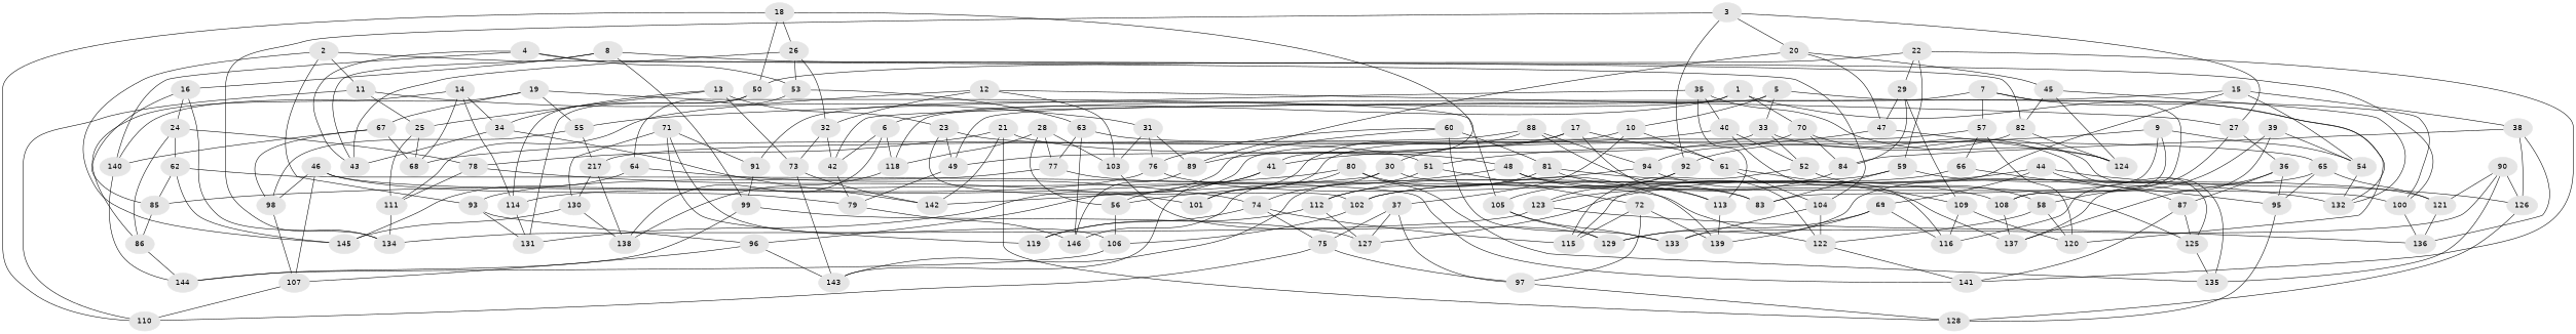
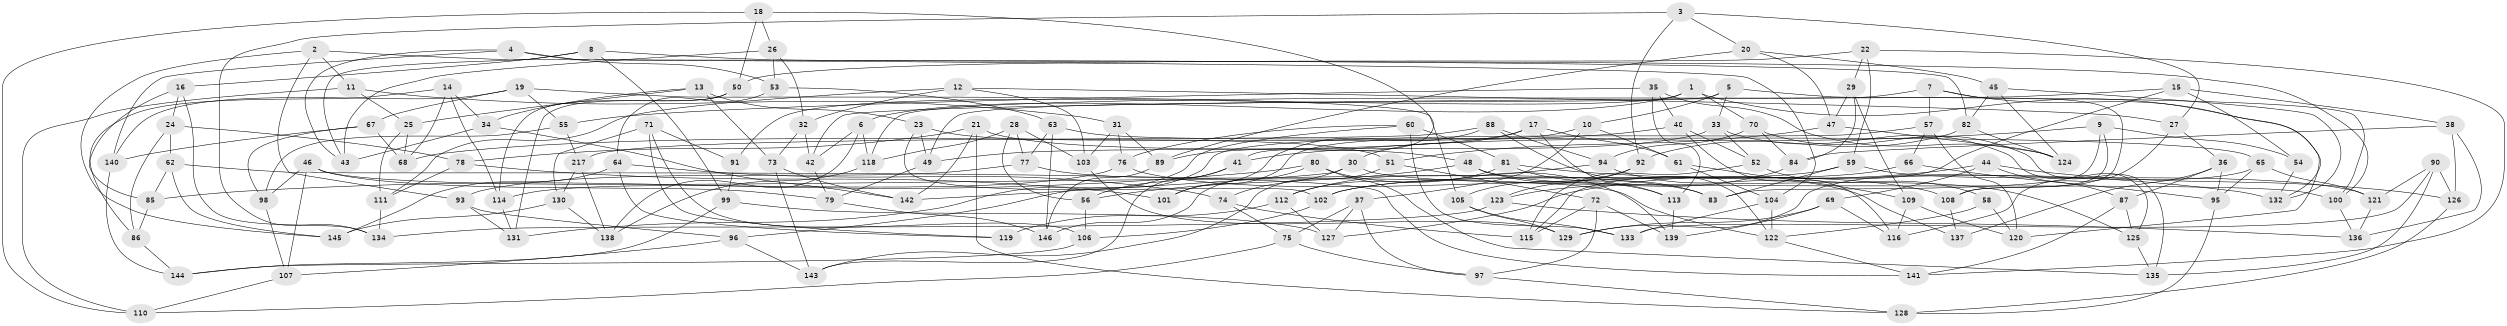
  graph {
    fontname="DejaVu Sans"
    node [color=gray90 fontname="DejaVu Sans" style=filled]
    edge [fontname="DejaVu Sans"]
    1
    6
    70
    91
    120
    42
    118
    138
    84
    94
    135
    99
    2
    11
    93
    104
    145
    25
    31
    110
    131
    96
    122
    133
    3
    20
    27
    92
    134
    45
    47
    89
    36
    116
    105
    123
    4
    43
    53
    82
    140
    63
    64
    124
    144
    5
    10
    33
    49
    100
    37
    61
    101
    52
    125
    79
    136
    7
    57
    108
    132
    66
    137
    8
    16
    24
    85
    127
    9
    41
    54
    83
    56
    143
    75
    97
    109
    111
    68
    103
    76
    12
    32
    73
    129
    13
    23
    34
    51
    102
    142
    14
    86
    114
    15
    38
    115
    126
    78
    62
    17
    30
    113
    74
    139
    18
    26
    50
    19
    55
    67
    98
    n113 [label=217]
    146
    21
    48
    128
    22
    29
    59
    141
    121
    72
    106
    87
    95
    28
    77
    58
    35
    40
-   39
    44
    69
    46
    107
    65
    119
    130
    60
    81
    112
    71
    80
    88
    90
    1 -- 6
    1 -- 70
    1 -- 91
    1 -- 120
    6 -- 42
    6 -- 118
    6 -- 138
    70 -- 84
    70 -- 94
    70 -- 135
    91 -- 99
    42 -- 79
    118 -- 138
    84 -- 123
    94 -- 137
    94 -- 112
    99 -- 144
    99 -- 127
    2 -- 11
    2 -- 93
    2 -- 104
    2 -- 145
    11 -- 25
    11 -- 31
    11 -- 110
    93 -- 131
    93 -- 96
    104 -- 122
    104 -- 133
    25 -- 111
    25 -- 68
    31 -- 89
    31 -- 103
    31 -- 76
    96 -- 143
    96 -- 107
    122 -- 141
    3 -- 20
    3 -- 27
    3 -- 92
    3 -- 134
    20 -- 45
    20 -- 47
    20 -- 89
    27 -- 36
    27 -- 116
    92 -- 105
    92 -- 123
    45 -- 82
    45 -- 124
    45 -- 132
    47 -- 124
    47 -- 51
    89 -- 146
    36 -- 137
    36 -- 87
    36 -- 95
    105 -- 133
    105 -- 129
    123 -- 134
    123 -- 136
    4 -- 43
    4 -- 53
    4 -- 82
    4 -- 140
    53 -- 63
    53 -- 64
    82 -- 92
    82 -- 124
    140 -- 144
    63 -- 146
    63 -- 77
    63 -- 65
    64 -- 145
    64 -- 74
-   74 -- 119
+   64 -- 119
    5 -- 10
    5 -- 33
    5 -- 49
    5 -- 100
    10 -- 37
    10 -- 61
    10 -- 101
    33 -- 89
    33 -- 52
    33 -- 125
    49 -- 79
    100 -- 136
    37 -- 127
    37 -- 75
    37 -- 97
    61 -- 104
    61 -- 109
    52 -- 115
    52 -- 58
    125 -- 135
    79 -- 146
    7 -- 118
    7 -- 57
    7 -- 108
    7 -- 132
    57 -- 120
    57 -- 96
    57 -- 66
    108 -- 137
    66 -- 102
    66 -- 95
    8 -- 99
    8 -- 43
    8 -- 100
    8 -- 16
    16 -- 134
    16 -- 24
    16 -- 85
    24 -- 86
    24 -- 78
    24 -- 62
    85 -- 86
    9 -- 108
    9 -- 41
    9 -- 54
    9 -- 83
    41 -- 56
    41 -- 143
    54 -- 132
    56 -- 106
    75 -- 110
    75 -- 97
    97 -- 128
    109 -- 120
    109 -- 116
    111 -- 134
    103 -- 129
    76 -- 108
    76 -- 114
    12 -- 27
    12 -- 111
    12 -- 103
    12 -- 32
    32 -- 42
    32 -- 73
    73 -- 143
    73 -- 142
    13 -- 25
    13 -- 73
    13 -- 23
    13 -- 34
    23 -- 49
    23 -- 51
    23 -- 102
    34 -- 43
    34 -- 142
    51 -- 143
    51 -- 72
    102 -- 106
    14 -- 68
    14 -- 34
    14 -- 86
    14 -- 114
    86 -- 144
    114 -- 131
    15 -- 42
    15 -- 54
    15 -- 38
    15 -- 115
    38 -- 84
    38 -- 136
    38 -- 126
    126 -- 128
    78 -- 101
    78 -- 111
    62 -- 145
    62 -- 85
    62 -- 141
    17 -- 49
    17 -- 61
    17 -- 30
    17 -- 113
    30 -- 100
    30 -- 142
    30 -- 74
    113 -- 139
    74 -- 75
    74 -- 115
    18 -- 110
    18 -- 41
    18 -- 26
    18 -- 50
    26 -- 43
    26 -- 53
    26 -- 32
    50 -- 131
    50 -- 114
    19 -- 105
    19 -- 140
    19 -- 55
    19 -- 67
    55 -- 98
    55 -- n113
    67 -- 140
    67 -- 68
    67 -- 98
    98 -- 107
    n113 -- 138
    n113 -- 130
    21 -- 142
    21 -- 78
    21 -- 48
    21 -- 128
    48 -- 125
    48 -- 56
    48 -- 113
    22 -- 50
    22 -- 29
    22 -- 59
    22 -- 141
    29 -- 84
    29 -- 47
    29 -- 109
    59 -- 83
    59 -- 102
    59 -- 121
    121 -- 136
    72 -- 97
    72 -- 115
    72 -- 139
    106 -- 144
    87 -- 125
    87 -- 141
    95 -- 128
    28 -- 118
    28 -- 56
    28 -- 103
    28 -- 77
    77 -- 93
    77 -- 83
    58 -- 120
    58 -- 122
    35 -- 124
    35 -- 113
    35 -- 55
    35 -- 40
    40 -- 116
    40 -- 52
    40 -- 68
-   39 -- 137
-   39 -- 54
-   39 -- 58
    44 -- 127
    44 -- 126
    44 -- 87
    44 -- 69
    69 -- 116
    69 -- 129
    69 -- 139
    46 -- 122
    46 -- 79
    46 -- 98
    46 -- 107
    107 -- 110
    65 -- 129
    65 -- 121
    65 -- 95
    130 -- 138
    130 -- 145
    60 -- 131
    60 -- 133
    60 -- 76
    60 -- 81
    81 -- 132
    81 -- 83
    81 -- 112
    112 -- 127
    112 -- 119
    71 -- 91
    71 -- 106
    71 -- 119
    71 -- 130
    80 -- 135
    80 -- 85
    80 -- 139
    80 -- 146
    88 -- 94
    88 -- 122
    88 -- 101
    88 -- n113
    90 -- 135
    90 -- 133
    90 -- 126
    90 -- 121
  }
